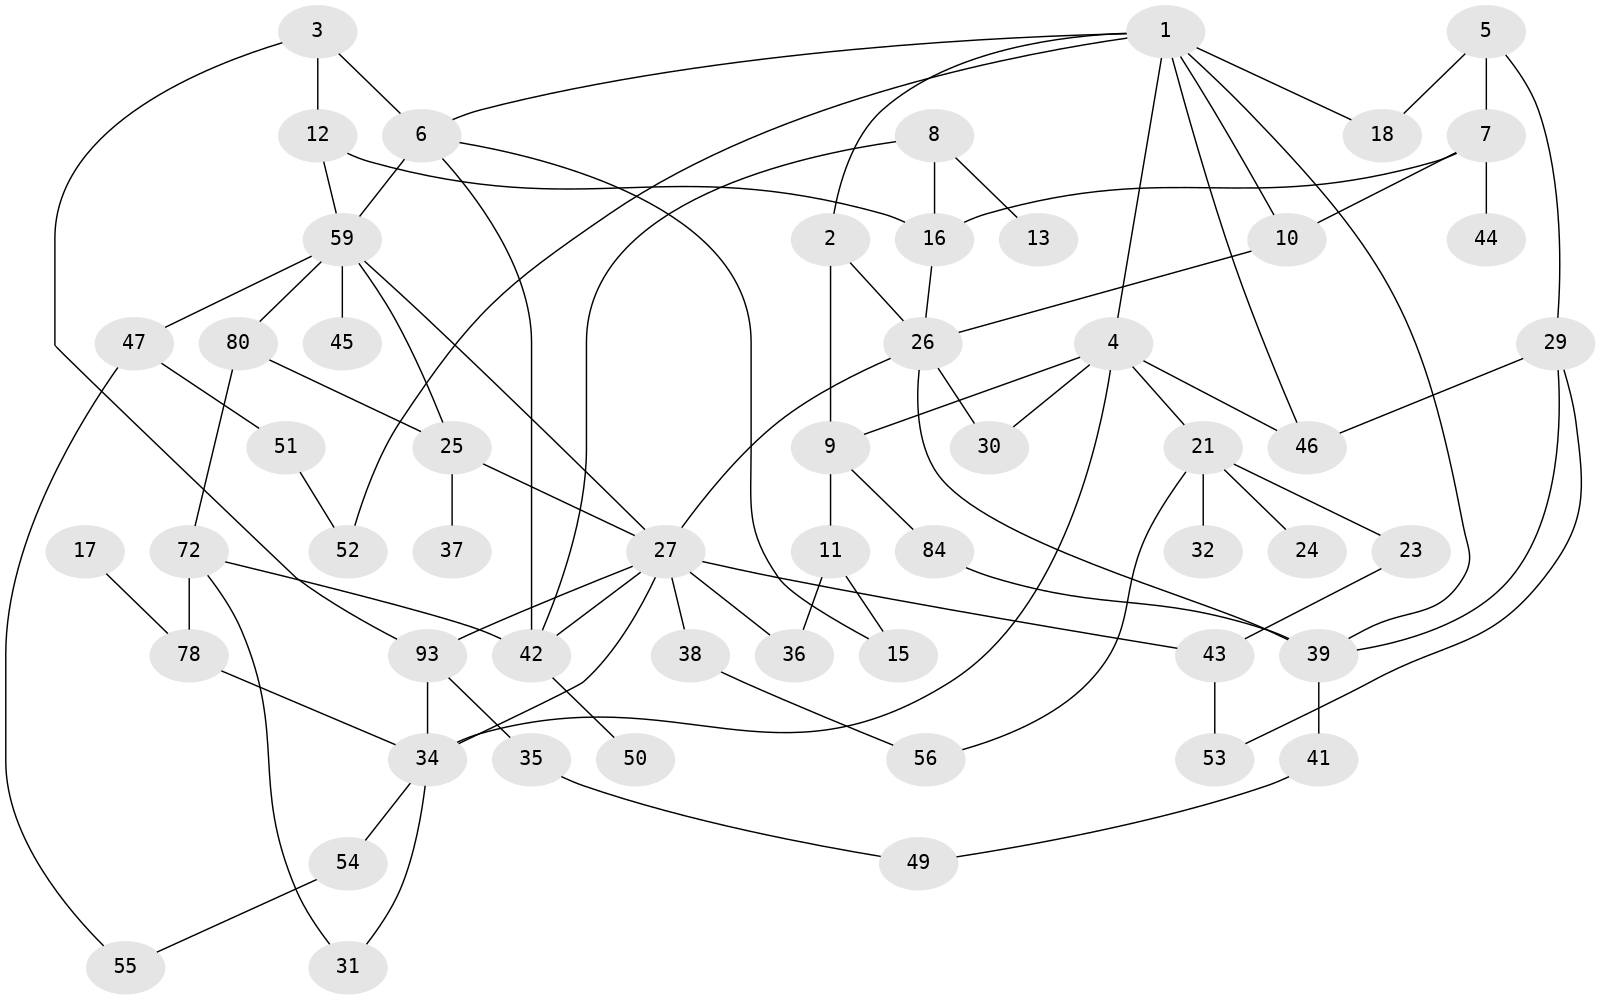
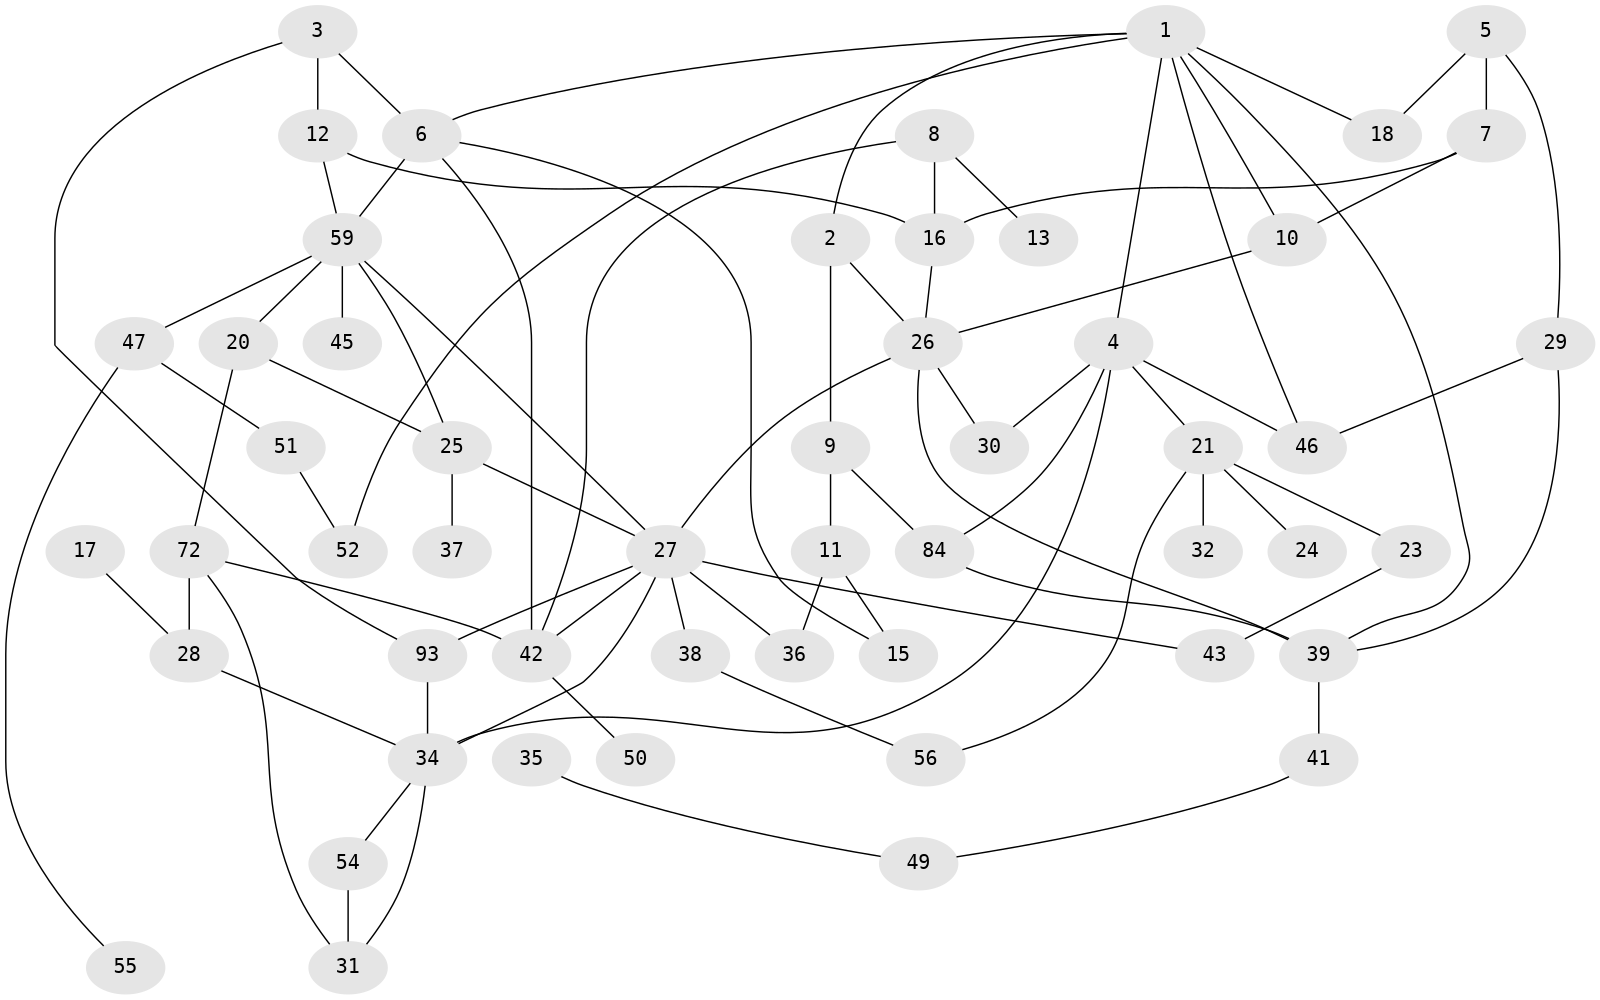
  graph {
    fontname="DejaVu Sans Mono"
    node [color=gray90 fontname="DejaVu Sans Mono" style=filled]
    edge [fontname="DejaVu Sans Mono" weight=1.0]
    1
    2
    4
    6
    10
    18
    39
    46
    52
    9
    26
    3
    12
    n14 [label=93]
    21
    30
    34
    5
    7
    29
    n21 [label=59]
    42
    15
    41
    11
    n26 [label=84]
    27
    16
    35
    23
    24
    32
    56
    54
-   44
    8
    13
-   53
-   20 [label=80]
+   20
    25
    45
    47
    38
    50
    36
    17
-   28 [label=78]
+   28
    n48 [label=72]
    37
    43
    51
    55
    31
    49
    1 -- 2
    1 -- 4
    1 -- 6
    1 -- 10
    1 -- 18
    1 -- 39
    1 -- 46
    1 -- 52
    2 -- 9
    2 -- 26
    4 -- 46
-   4 -- 9
+   4 -- n26
    4 -- 21
    4 -- 30
    4 -- 34 [weight=2.0]
    6 -- n21
    6 -- 42
    6 -- 15
    10 -- 26
    39 -- 41 [weight=2.0]
    9 -- 11
    9 -- n26
    26 -- 39
    26 -- 30
    26 -- 27
    3 -- 6
    3 -- 12
    3 -- n14
    12 -- n21
    12 -- 16
    n14 -- 34
-   n14 -- 35
    21 -- 23
    21 -- 24
    21 -- 32
    21 -- 56
    34 -- 54
    5 -- 18
    5 -- 7
    5 -- 29
    7 -- 10 [weight=2.0]
    7 -- 16
-   7 -- 44
    29 -- 39
    29 -- 46
-   29 -- 53
    n21 -- 27
    n21 -- 20
    n21 -- 25
    n21 -- 45
    n21 -- 47
    42 -- 50
    41 -- 49
    11 -- 15
    11 -- 36
    n26 -- 39
    27 -- n14
    27 -- 34
    27 -- 42
    27 -- 38
    27 -- 36
    27 -- 43
    16 -- 26
    35 -- 49
    23 -- 43
-   54 -- 55
+   54 -- 31
    8 -- 42
    8 -- 16
    8 -- 13
    20 -- 25
    20 -- n48
    25 -- 27
    25 -- 37
    47 -- 51
    47 -- 55
    38 -- 56
    17 -- 28
    28 -- 34
    n48 -- 42
    n48 -- 28
    n48 -- 31
-   43 -- 53
    51 -- 52
    31 -- 34
  }
